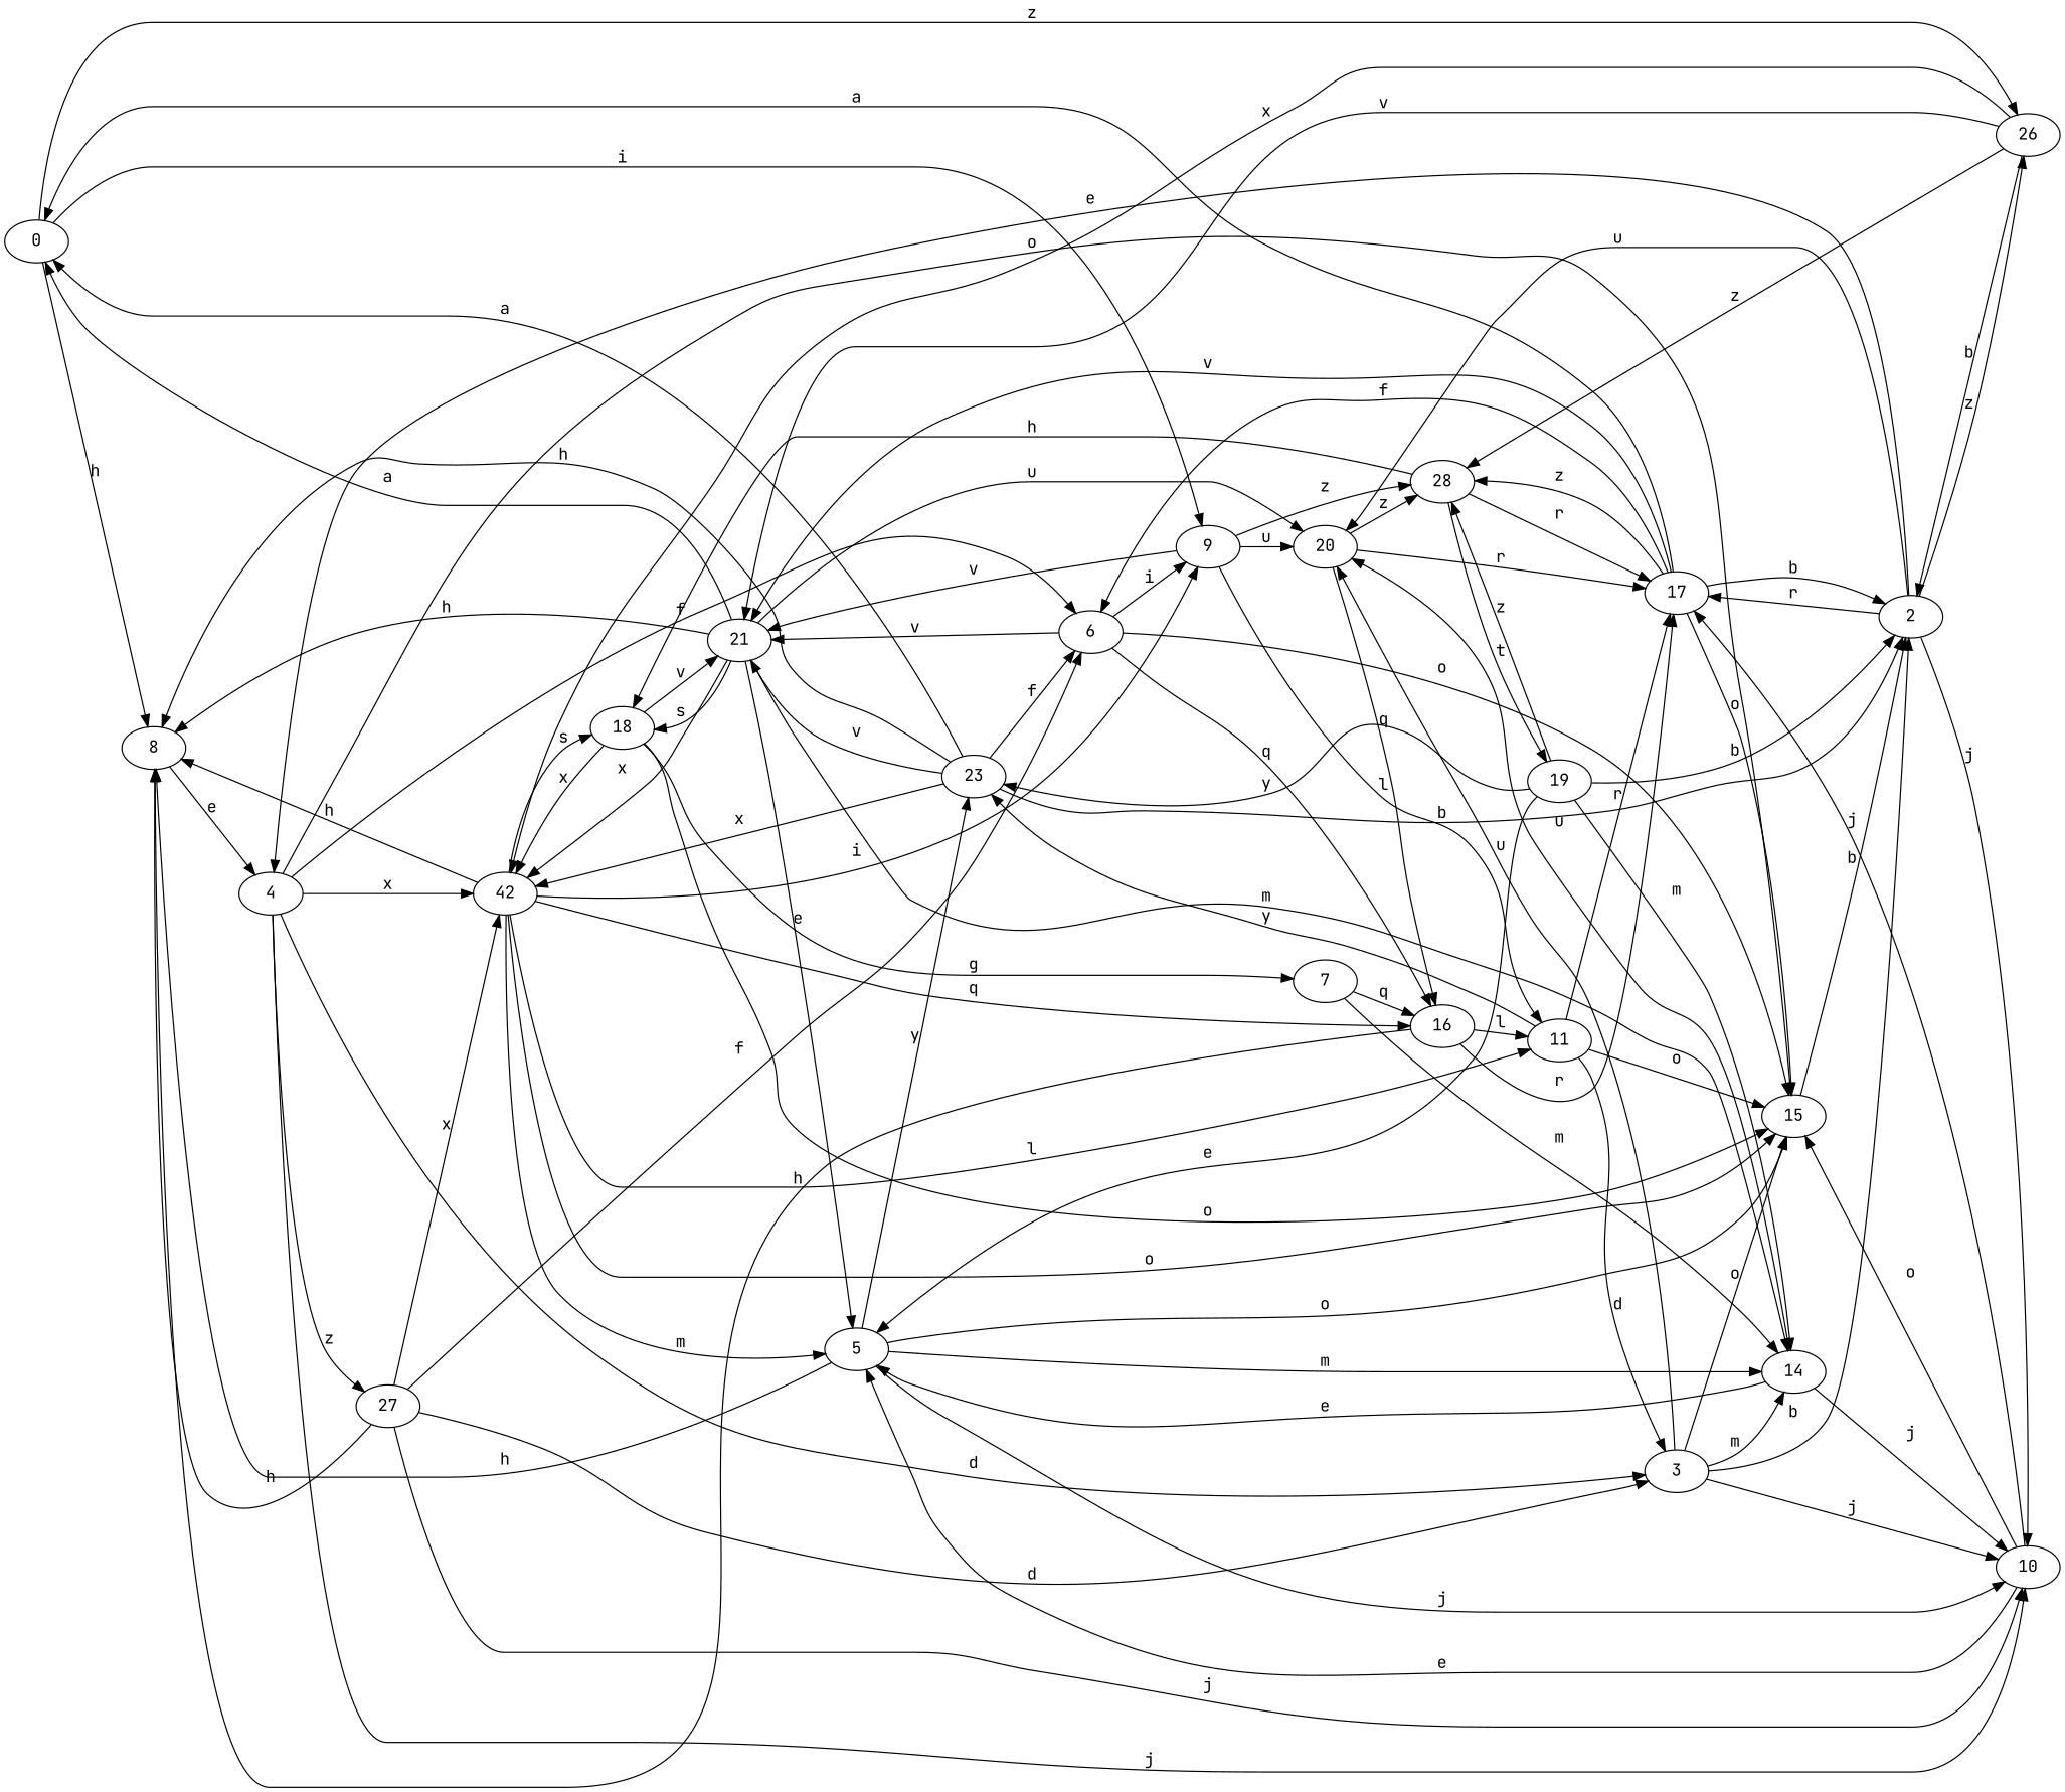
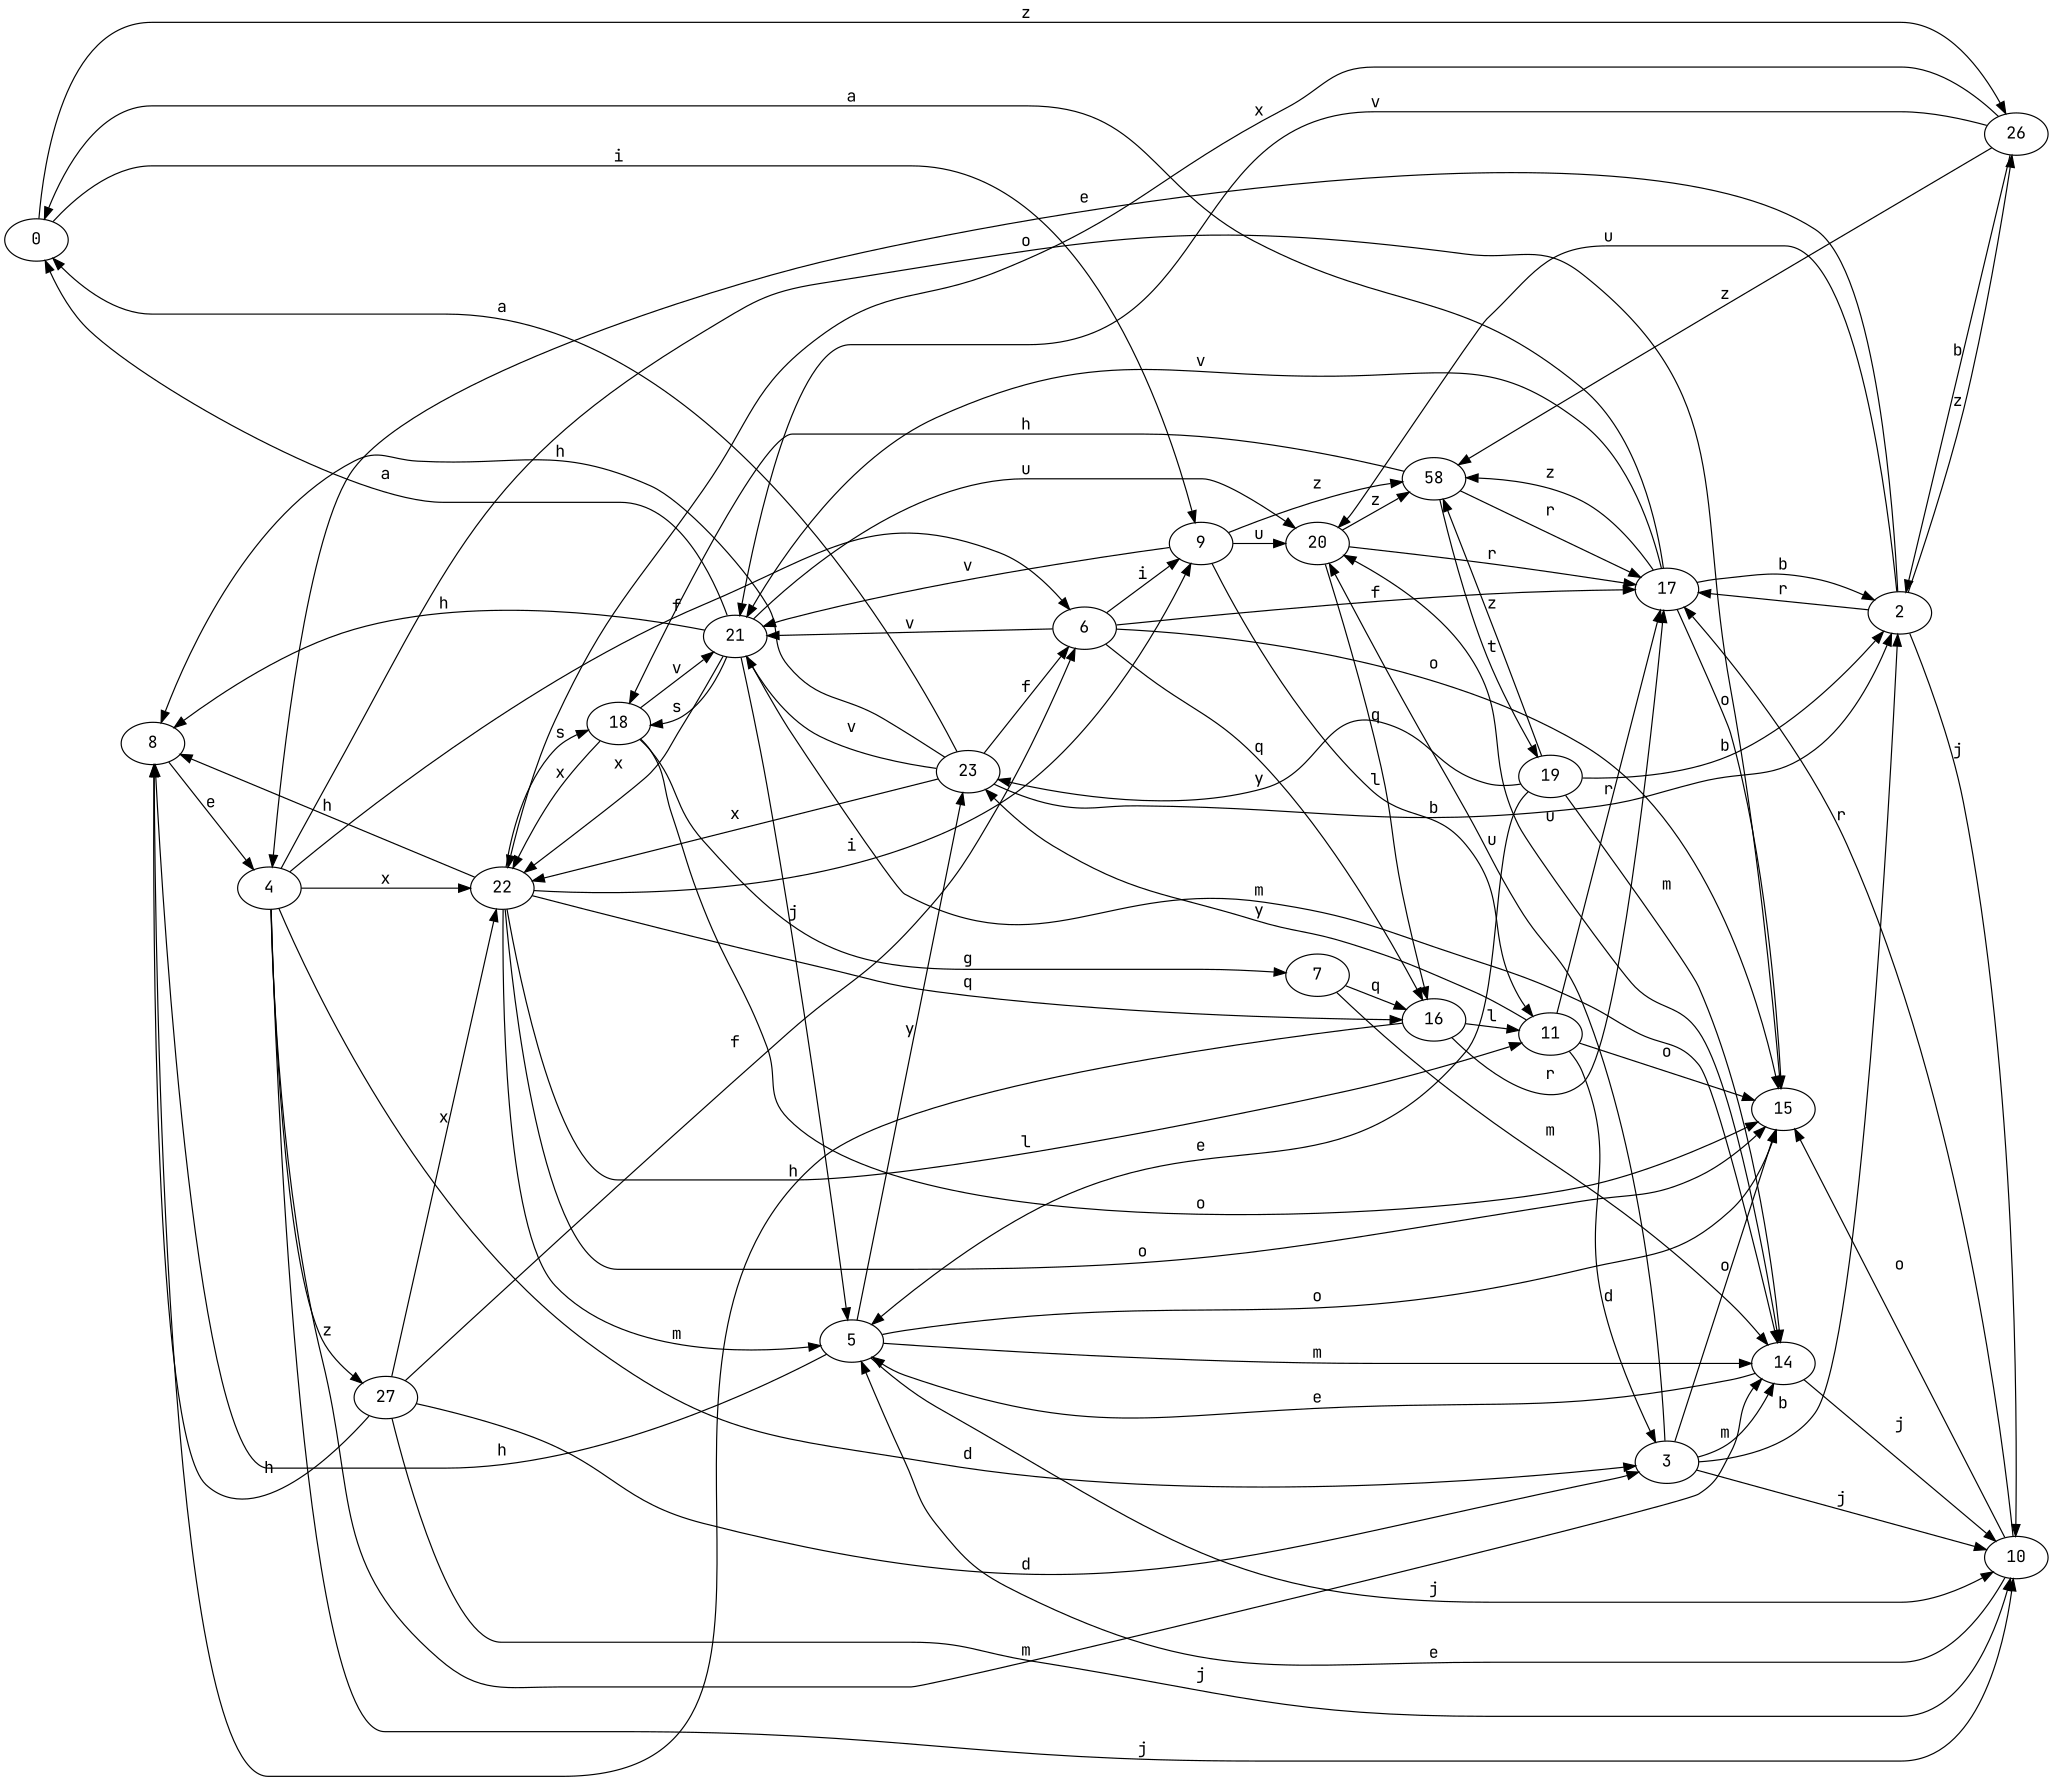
  strict digraph {
    fontname="JetBrains Mono"
    rankdir=LR
    node [fontname="JetBrains Mono"]
    edge [fontname="JetBrains Mono"]
    0
    8
    9
    26
    4
    20
    21
    11
-   28
+   28 [label=58]
    2
-   22 [label=42]
+   22
    10
    17
    3
    14
    15
    6
    27
    5
    16
    18
    23
    7
    19
-   0 -> 8 [label=h]
    0 -> 9 [label=i]
    0 -> 26 [label=z]
    8 -> 4 [label=e]
    9 -> 20 [label=u]
    9 -> 21 [label=v]
    9 -> 11 [label=l]
    9 -> 28 [label=z]
    26 -> 21 [label=v]
    26 -> 28 [label=z]
    26 -> 2 [label=b]
    26 -> 22 [label=x]
    4 -> 22 [label=x]
    4 -> 10 [label=j]
    4 -> 3 [label=d]
+   4 -> 14 [label=m]
    4 -> 15 [label=o]
    4 -> 6 [label=f]
    4 -> 27 [label=z]
    20 -> 28 [label=z]
    20 -> 17 [label=r]
    20 -> 16 [label=q]
    21 -> 0 [label=a]
    21 -> 8 [label=h]
    21 -> 20 [label=u]
    21 -> 22 [label=x]
    21 -> 14 [label=m]
-   21 -> 5 [label=e]
+   21 -> 5 [label=j]
    21 -> 18 [label=s]
    11 -> 17 [label=r]
    11 -> 3 [label=d]
    11 -> 15 [label=o]
    11 -> 23 [label=y]
    28 -> 17 [label=r]
    28 -> 18 [label=h]
    28 -> 19 [label=t]
    2 -> 26 [label=z]
    2 -> 4 [label=e]
    2 -> 20 [label=u]
    2 -> 10 [label=j]
    2 -> 17 [label=r]
    22 -> 8 [label=h]
    22 -> 9 [label=i]
    22 -> 11 [label=l]
    22 -> 15 [label=o]
    22 -> 5 [label=m]
    22 -> 16 [label=q]
    22 -> 18 [label=s]
-   10 -> 17 [label=j]
+   10 -> 17 [label=r]
    10 -> 15 [label=o]
    10 -> 5 [label=e]
    17 -> 0 [label=a]
    17 -> 21 [label=v]
    17 -> 28 [label=z]
    17 -> 2 [label=b]
    17 -> 15 [label=o]
-   17 -> 6 [label=f]
+   6 -> 17 [label=f]
    3 -> 20 [label=u]
    3 -> 2 [label=b]
    3 -> 10 [label=j]
    3 -> 14 [label=m]
    3 -> 15 [label=o]
    14 -> 20 [label=u]
    14 -> 10 [label=j]
    14 -> 5 [label=e]
-   15 -> 2 [label=b]
    6 -> 9 [label=i]
    6 -> 21 [label=v]
    6 -> 15 [label=o]
    6 -> 16 [label=q]
    27 -> 8 [label=h]
    27 -> 22 [label=x]
    27 -> 10 [label=j]
    27 -> 3 [label=d]
    27 -> 6 [label=f]
    5 -> 8 [label=h]
    5 -> 10 [label=j]
    5 -> 14 [label=m]
    5 -> 15 [label=o]
    5 -> 23 [label=y]
    16 -> 8 [label=h]
    16 -> 11 [label=l]
    16 -> 17 [label=r]
    18 -> 21 [label=v]
    18 -> 22 [label=x]
    18 -> 15 [label=o]
    18 -> 7 [label=g]
    23 -> 0 [label=a]
    23 -> 8 [label=h]
    23 -> 21 [label=v]
    23 -> 2 [label=b]
    23 -> 22 [label=x]
    23 -> 6 [label=f]
    7 -> 14 [label=m]
    7 -> 16 [label=q]
    19 -> 28 [label=z]
    19 -> 2 [label=b]
    19 -> 14 [label=m]
    19 -> 5 [label=e]
    19 -> 23 [label=y]
  }
